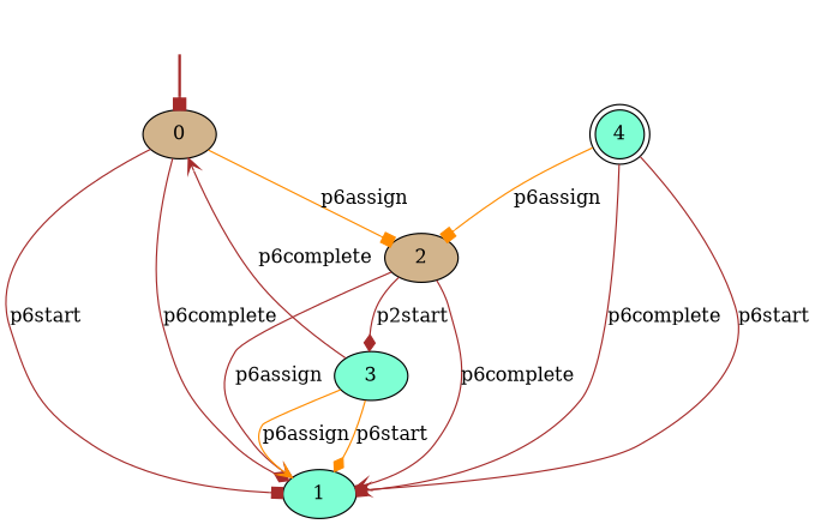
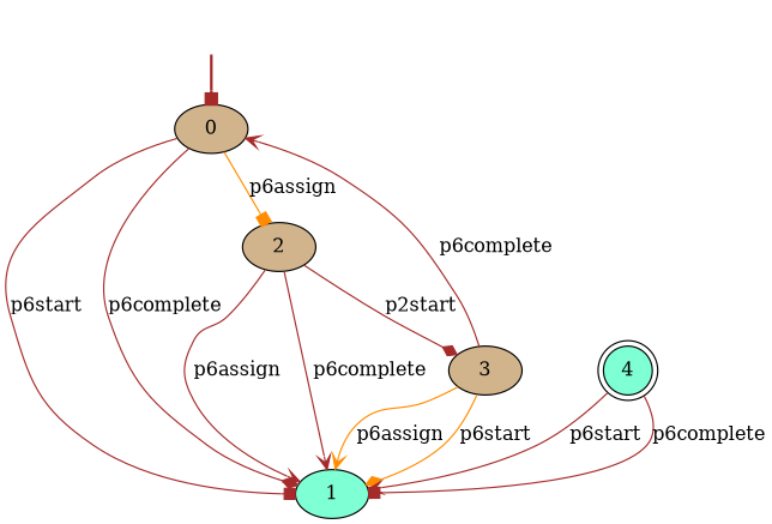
  digraph {
    node [style=filled fillcolor=tan]
    edge [arrowhead=box color=brown]
    fake0 [style=invisible fillcolor=""]
    0 [root=true]
    1 [fillcolor=aquamarine]
    2
-   3 [fillcolor=aquamarine]
+   3
    4 [fillcolor=aquamarine shape=doublecircle]
    fake0 -> 0 [style=bold]
    0 -> 1 [label=p6start]
    0 -> 1 [arrowhead=diamond label=p6complete]
    0 -> 2 [color=darkorange label=p6assign]
    2 -> 1 [arrowhead=vee label=p6assign]
    2 -> 1 [arrowhead=vee label=p6complete]
    2 -> 3 [arrowhead=diamond label=p2start]
    3 -> 0 [arrowhead=vee label=p6complete]
    3 -> 1 [arrowhead=vee color=darkorange label=p6assign]
    3 -> 1 [arrowhead=diamond color=darkorange label=p6start]
    4 -> 1 [arrowhead=vee label=p6start]
    4 -> 1 [label=p6complete]
-   4 -> 2 [color=darkorange label=p6assign]
  }
